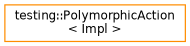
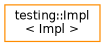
  digraph {
    rankdir=LR
-   n1 [color=darkorange fillcolor=white fontname=Helvetica fontsize=10 height=0.2 label="testing::PolymorphicAction\l\< Impl \>" shape=box style=filled width=0.4]
+   n1 [color=darkorange fillcolor=white fontname=Helvetica fontsize=10 height=0.2 label="testing::Impl\l\< Impl \>" shape=box style=filled width=0.4]
  }
